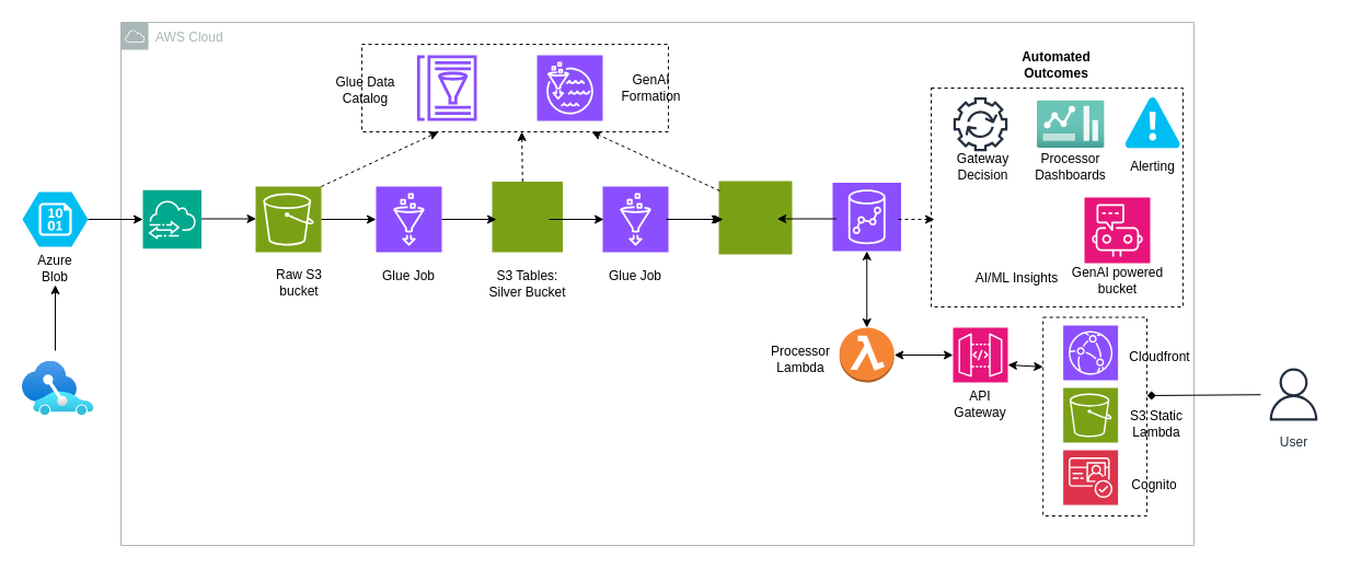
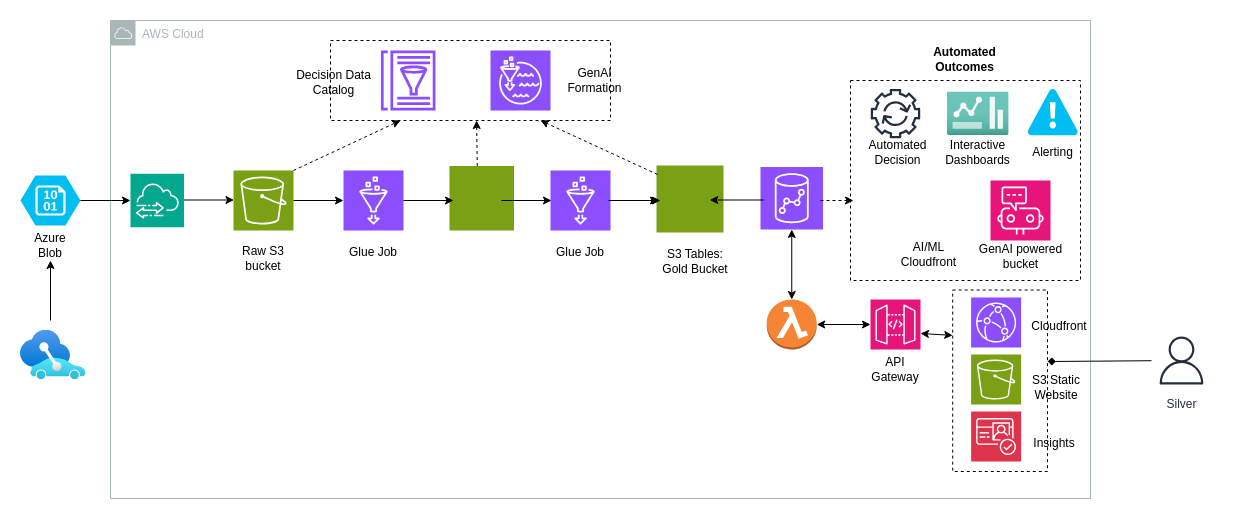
  <mxCell id="0" />
  <mxCell id="1" parent="0" />
  <mxCell id="2" value="" style="verticalLabelPosition=bottom;html=1;verticalAlign=top;align=center;strokeColor=none;fillColor=#00BEF2;shape=mxgraph.azure.storage_blob;" vertex="1" parent="1"><mxGeometry x="20" y="175" width="60" height="50" as="geometry" /></mxCell>
  <mxCell id="3" value="AWS Cloud" style="sketch=0;outlineConnect=0;gradientColor=none;html=1;whiteSpace=wrap;fontSize=12;fontStyle=0;shape=mxgraph.aws4.group;grIcon=mxgraph.aws4.group_aws_cloud;strokeColor=#AAB7B8;fillColor=none;verticalAlign=top;align=left;spacingLeft=30;fontColor=#AAB7B8;dashed=0;" vertex="1" parent="1"><mxGeometry x="110" y="20" width="980" height="478" as="geometry" /></mxCell>
  <mxCell id="4" value="" style="sketch=0;points=[[0,0,0],[0.25,0,0],[0.5,0,0],[0.75,0,0],[1,0,0],[0,1,0],[0.25,1,0],[0.5,1,0],[0.75,1,0],[1,1,0],[0,0.25,0],[0,0.5,0],[0,0.75,0],[1,0.25,0],[1,0.5,0],[1,0.75,0]];outlineConnect=0;fontColor=#232F3E;fillColor=#7AA116;strokeColor=#ffffff;dashed=0;verticalLabelPosition=bottom;verticalAlign=top;align=center;html=1;fontSize=12;fontStyle=0;aspect=fixed;shape=mxgraph.aws4.resourceIcon;resIcon=mxgraph.aws4.s3;" vertex="1" parent="1"><mxGeometry x="233" y="170" width="60" height="60" as="geometry" /></mxCell>
  <mxCell id="5" value="" style="sketch=0;points=[[0,0,0],[0.25,0,0],[0.5,0,0],[0.75,0,0],[1,0,0],[0,1,0],[0.25,1,0],[0.5,1,0],[0.75,1,0],[1,1,0],[0,0.25,0],[0,0.5,0],[0,0.75,0],[1,0.25,0],[1,0.5,0],[1,0.75,0]];outlineConnect=0;fontColor=#232F3E;fillColor=#8C4FFF;strokeColor=#ffffff;dashed=0;verticalLabelPosition=bottom;verticalAlign=top;align=center;html=1;fontSize=12;fontStyle=0;aspect=fixed;shape=mxgraph.aws4.resourceIcon;resIcon=mxgraph.aws4.glue;" vertex="1" parent="1"><mxGeometry x="343" y="170" width="60" height="60" as="geometry" /></mxCell>
  <mxCell id="6" value="" style="sketch=0;points=[[0,0,0],[0.25,0,0],[0.5,0,0],[0.75,0,0],[1,0,0],[0,1,0],[0.25,1,0],[0.5,1,0],[0.75,1,0],[1,1,0],[0,0.25,0],[0,0.5,0],[0,0.75,0],[1,0.25,0],[1,0.5,0],[1,0.75,0]];outlineConnect=0;fontColor=#232F3E;fillColor=#8C4FFF;strokeColor=#ffffff;dashed=0;verticalLabelPosition=bottom;verticalAlign=top;align=center;html=1;fontSize=12;fontStyle=0;aspect=fixed;shape=mxgraph.aws4.resourceIcon;resIcon=mxgraph.aws4.glue;" vertex="1" parent="1"><mxGeometry x="550" y="170" width="60" height="60" as="geometry" /></mxCell>
  <mxCell id="7" value="" style="sketch=0;points=[[0,0,0],[0.25,0,0],[0.5,0,0],[0.75,0,0],[1,0,0],[0,1,0],[0.25,1,0],[0.5,1,0],[0.75,1,0],[1,1,0],[0,0.25,0],[0,0.5,0],[0,0.75,0],[1,0.25,0],[1,0.5,0],[1,0.75,0]];outlineConnect=0;fontColor=#232F3E;fillColor=#8C4FFF;strokeColor=#ffffff;dashed=0;verticalLabelPosition=bottom;verticalAlign=top;align=center;html=1;fontSize=12;fontStyle=0;aspect=fixed;shape=mxgraph.aws4.resourceIcon;resIcon=mxgraph.aws4.redshift;" vertex="1" parent="1"><mxGeometry x="760" y="166.5" width="62.5" height="62.5" as="geometry" /></mxCell>
  <mxCell id="8" value="" style="sketch=0;points=[[0,0,0],[0.25,0,0],[0.5,0,0],[0.75,0,0],[1,0,0],[0,1,0],[0.25,1,0],[0.5,1,0],[0.75,1,0],[1,1,0],[0,0.25,0],[0,0.5,0],[0,0.75,0],[1,0.25,0],[1,0.5,0],[1,0.75,0]];outlineConnect=0;fontColor=#232F3E;fillColor=#E7157B;strokeColor=#ffffff;dashed=0;verticalLabelPosition=bottom;verticalAlign=top;align=center;html=1;fontSize=12;fontStyle=0;aspect=fixed;shape=mxgraph.aws4.resourceIcon;resIcon=mxgraph.aws4.api_gateway;" vertex="1" parent="1"><mxGeometry x="870" y="299" width="50" height="50" as="geometry" /></mxCell>
  <mxCell id="9" value="" style="outlineConnect=0;dashed=0;verticalLabelPosition=bottom;verticalAlign=top;align=center;html=1;shape=mxgraph.aws3.lambda_function;fillColor=#F58534;gradientColor=none;" vertex="1" parent="1"><mxGeometry x="766.25" y="299" width="50" height="50" as="geometry" /></mxCell>
  <mxCell id="10" value="" style="sketch=0;outlineConnect=0;fontColor=#232F3E;gradientColor=none;fillColor=#7AA116;strokeColor=none;dashed=0;verticalLabelPosition=bottom;verticalAlign=top;align=center;html=1;fontSize=12;fontStyle=0;aspect=fixed;pointerEvents=1;shape=mxgraph.aws4.s3_tables;" vertex="1" parent="1"><mxGeometry x="449" y="165.5" width="64.5" height="64.5" as="geometry" /></mxCell>
  <mxCell id="11" value="" style="sketch=0;outlineConnect=0;fontColor=#232F3E;gradientColor=none;fillColor=#7AA116;strokeColor=none;dashed=0;verticalLabelPosition=bottom;verticalAlign=top;align=center;html=1;fontSize=12;fontStyle=0;aspect=fixed;pointerEvents=1;shape=mxgraph.aws4.s3_tables;" vertex="1" parent="1"><mxGeometry x="656" y="165" width="67" height="67" as="geometry" /></mxCell>
  <mxCell id="12" value="" style="endArrow=classic;html=1;rounded=0;exitX=1;exitY=0.5;exitDx=0;exitDy=0;exitPerimeter=0;" edge="1" parent="1" source="2"><mxGeometry width="50" height="50" relative="1" as="geometry"><mxPoint x="200" y="200" as="sourcePoint" /><mxPoint x="130" y="200" as="targetPoint" /></mxGeometry></mxCell>
  <mxCell id="13" value="Azure Blob" style="text;html=1;align=center;verticalAlign=middle;whiteSpace=wrap;rounded=0;" vertex="1" parent="1"><mxGeometry x="20" y="230" width="60" height="30" as="geometry" /></mxCell>
  <mxCell id="14" value="" style="sketch=0;points=[[0,0,0],[0.25,0,0],[0.5,0,0],[0.75,0,0],[1,0,0],[0,1,0],[0.25,1,0],[0.5,1,0],[0.75,1,0],[1,1,0],[0,0.25,0],[0,0.5,0],[0,0.75,0],[1,0.25,0],[1,0.5,0],[1,0.75,0]];outlineConnect=0;fontColor=#232F3E;fillColor=#01A88D;strokeColor=#ffffff;dashed=0;verticalLabelPosition=bottom;verticalAlign=top;align=center;html=1;fontSize=12;fontStyle=0;aspect=fixed;shape=mxgraph.aws4.resourceIcon;resIcon=mxgraph.aws4.datasync;" vertex="1" parent="1"><mxGeometry x="130" y="173.25" width="53.5" height="53.5" as="geometry" /></mxCell>
  <mxCell id="15" value="" style="endArrow=classic;html=1;rounded=0;exitX=1;exitY=0.5;exitDx=0;exitDy=0;exitPerimeter=0;" edge="1" parent="1"><mxGeometry width="50" height="50" relative="1" as="geometry"><mxPoint x="183.5" y="199.5" as="sourcePoint" /><mxPoint x="233.5" y="199.5" as="targetPoint" /></mxGeometry></mxCell>
  <mxCell id="16" value="" style="endArrow=classic;html=1;rounded=0;exitX=1;exitY=0.5;exitDx=0;exitDy=0;exitPerimeter=0;" edge="1" parent="1"><mxGeometry width="50" height="50" relative="1" as="geometry"><mxPoint x="293" y="200" as="sourcePoint" /><mxPoint x="343" y="200" as="targetPoint" /></mxGeometry></mxCell>
  <mxCell id="17" value="" style="endArrow=classic;html=1;rounded=0;exitX=1;exitY=0.5;exitDx=0;exitDy=0;exitPerimeter=0;" edge="1" parent="1"><mxGeometry width="50" height="50" relative="1" as="geometry"><mxPoint x="403" y="200" as="sourcePoint" /><mxPoint x="453" y="200" as="targetPoint" /></mxGeometry></mxCell>
  <mxCell id="18" value="" style="endArrow=classic;html=1;rounded=0;exitX=1;exitY=0.5;exitDx=0;exitDy=0;exitPerimeter=0;" edge="1" parent="1"><mxGeometry width="50" height="50" relative="1" as="geometry"><mxPoint x="501" y="200" as="sourcePoint" /><mxPoint x="551" y="200" as="targetPoint" /></mxGeometry></mxCell>
  <mxCell id="19" value="" style="endArrow=classic;html=1;rounded=0;exitX=1;exitY=0.5;exitDx=0;exitDy=0;exitPerimeter=0;" edge="1" parent="1"><mxGeometry width="50" height="50" relative="1" as="geometry"><mxPoint x="608" y="200" as="sourcePoint" /><mxPoint x="658" y="200" as="targetPoint" /></mxGeometry></mxCell>
  <mxCell id="20" value="" style="endArrow=classic;html=1;rounded=0;exitX=1;exitY=0.5;exitDx=0;exitDy=0;exitPerimeter=0;" edge="1" parent="1"><mxGeometry width="50" height="50" relative="1" as="geometry"><mxPoint x="610" y="200" as="sourcePoint" /><mxPoint x="660" y="200" as="targetPoint" /></mxGeometry></mxCell>
  <mxCell id="21" value="" style="rounded=0;whiteSpace=wrap;html=1;dashed=1;" vertex="1" parent="1"><mxGeometry x="330" y="40" width="280" height="80" as="geometry" /></mxCell>
  <mxCell id="22" value="" style="sketch=0;outlineConnect=0;fontColor=#232F3E;gradientColor=none;fillColor=#8C4FFF;strokeColor=none;dashed=0;verticalLabelPosition=bottom;verticalAlign=top;align=center;html=1;fontSize=12;fontStyle=0;aspect=fixed;pointerEvents=1;shape=mxgraph.aws4.glue_data_catalog;" vertex="1" parent="1"><mxGeometry x="380" y="50" width="55.39" height="60" as="geometry" /></mxCell>
  <mxCell id="23" value="" style="sketch=0;points=[[0,0,0],[0.25,0,0],[0.5,0,0],[0.75,0,0],[1,0,0],[0,1,0],[0.25,1,0],[0.5,1,0],[0.75,1,0],[1,1,0],[0,0.25,0],[0,0.5,0],[0,0.75,0],[1,0.25,0],[1,0.5,0],[1,0.75,0]];outlineConnect=0;fontColor=#232F3E;fillColor=#8C4FFF;strokeColor=#ffffff;dashed=0;verticalLabelPosition=bottom;verticalAlign=top;align=center;html=1;fontSize=12;fontStyle=0;aspect=fixed;shape=mxgraph.aws4.resourceIcon;resIcon=mxgraph.aws4.lake_formation;" vertex="1" parent="1"><mxGeometry x="490" y="50" width="60" height="60" as="geometry" /></mxCell>
- <mxCell id="24" value="Raw S3 bucket" style="text;html=1;align=center;verticalAlign=middle;whiteSpace=wrap;rounded=0;" vertex="1" parent="1"><mxGeometry x="243" y="238" width="60" height="40" as="geometry" /></mxCell>
+ <mxCell id="24" value="Raw S3 bucket" style="text;html=1;align=center;verticalAlign=middle;whiteSpace=wrap;rounded=0;" vertex="1" parent="1"><mxGeometry x="233" y="238" width="60" height="40" as="geometry" /></mxCell>
  <mxCell id="25" value="Glue Job" style="text;html=1;align=center;verticalAlign=middle;whiteSpace=wrap;rounded=0;" vertex="1" parent="1"><mxGeometry x="343" y="232" width="60" height="40" as="geometry" /></mxCell>
  <mxCell id="26" value="Glue Job" style="text;html=1;align=center;verticalAlign=middle;whiteSpace=wrap;rounded=0;" vertex="1" parent="1"><mxGeometry x="550" y="232" width="60" height="40" as="geometry" /></mxCell>
- <mxCell id="27" value="S3 Tables: Silver Bucket" style="text;html=1;align=center;verticalAlign=middle;whiteSpace=wrap;rounded=0;" vertex="1" parent="1"><mxGeometry x="440.63" y="230" width="81.25" height="57" as="geometry" /></mxCell>
  <mxCell id="28" value="" style="endArrow=classic;html=1;rounded=0;exitX=0;exitY=0.5;exitDx=0;exitDy=0;exitPerimeter=0;entryX=1;entryY=0.5;entryDx=0;entryDy=0;entryPerimeter=0;" edge="1" parent="1"><mxGeometry width="50" height="50" relative="1" as="geometry"><mxPoint x="763.25" y="199.5" as="sourcePoint" /><mxPoint x="709.25" y="199.5" as="targetPoint" /></mxGeometry></mxCell>
- <mxCell id="29" value="Processor Lambda" style="text;html=1;align=center;verticalAlign=middle;whiteSpace=wrap;rounded=0;" vertex="1" parent="1"><mxGeometry x="696.25" y="299" width="70" height="57" as="geometry" /></mxCell>
  <mxCell id="30" value="API Gateway" style="text;html=1;align=center;verticalAlign=middle;whiteSpace=wrap;rounded=0;" vertex="1" parent="1"><mxGeometry x="860" y="340" width="70" height="57" as="geometry" /></mxCell>
  <mxCell id="31" value="" style="endArrow=classic;html=1;rounded=0;exitX=1;exitY=0;exitDx=0;exitDy=0;exitPerimeter=0;entryX=0.25;entryY=1;entryDx=0;entryDy=0;dashed=1;" edge="1" parent="1" source="4" target="21"><mxGeometry width="50" height="50" relative="1" as="geometry"><mxPoint x="390" y="250" as="sourcePoint" /><mxPoint x="440" y="200" as="targetPoint" /></mxGeometry></mxCell>
  <mxCell id="32" value="" style="endArrow=classic;html=1;rounded=0;entryX=0.75;entryY=1;entryDx=0;entryDy=0;dashed=1;exitX=0.015;exitY=0.134;exitDx=0;exitDy=0;exitPerimeter=0;" edge="1" parent="1" source="11" target="21"><mxGeometry width="50" height="50" relative="1" as="geometry"><mxPoint x="370" y="180" as="sourcePoint" /><mxPoint x="485" y="130" as="targetPoint" /></mxGeometry></mxCell>
  <mxCell id="33" value="" style="endArrow=classic;html=1;rounded=0;entryX=0.536;entryY=1;entryDx=0;entryDy=0;entryPerimeter=0;dashed=1;" edge="1" parent="1"><mxGeometry width="50" height="50" relative="1" as="geometry"><mxPoint x="476.765" y="165.5" as="sourcePoint" /><mxPoint x="476.08" y="120" as="targetPoint" /></mxGeometry></mxCell>
- <mxCell id="34" value="Glue Data Catalog" style="text;html=1;align=center;verticalAlign=middle;whiteSpace=wrap;rounded=0;" vertex="1" parent="1"><mxGeometry x="293" y="53" width="81.25" height="57" as="geometry" /></mxCell>
+ <mxCell id="34" value="Decision Data Catalog" style="text;html=1;align=center;verticalAlign=middle;whiteSpace=wrap;rounded=0;" vertex="1" parent="1"><mxGeometry x="293" y="53" width="81.25" height="57" as="geometry" /></mxCell>
  <mxCell id="35" value="GenAI Formation" style="text;html=1;align=center;verticalAlign=middle;whiteSpace=wrap;rounded=0;" vertex="1" parent="1"><mxGeometry x="554" y="56.5" width="81.25" height="47" as="geometry" /></mxCell>
  <mxCell id="36" value="" style="rounded=0;whiteSpace=wrap;html=1;dashed=1;" vertex="1" parent="1"><mxGeometry x="850" y="80" width="230" height="200" as="geometry" /></mxCell>
+ <mxCell id="37" value="S3 Tables: Gold Bucket" style="text;html=1;align=center;verticalAlign=middle;whiteSpace=wrap;rounded=0;" vertex="1" parent="1"><mxGeometry x="660" y="232.5" width="70" height="57" as="geometry" /></mxCell>
  <mxCell id="38" value="" style="sketch=0;outlineConnect=0;fontColor=#232F3E;gradientColor=none;strokeColor=#232F3E;fillColor=#ffffff;dashed=0;verticalLabelPosition=bottom;verticalAlign=top;align=center;html=1;fontSize=12;fontStyle=0;aspect=fixed;shape=mxgraph.aws4.resourceIcon;resIcon=mxgraph.aws4.automation;" vertex="1" parent="1"><mxGeometry x="864.13" y="82.25" width="61.75" height="61.75" as="geometry" /></mxCell>
  <mxCell id="39" value="" style="image;aspect=fixed;html=1;points=[];align=center;fontSize=12;image=img/lib/azure2/general/Dashboard2.svg;" vertex="1" parent="1"><mxGeometry x="947" y="91.38" width="61.63" height="43.5" as="geometry" /></mxCell>
  <mxCell id="40" value="" style="verticalLabelPosition=bottom;html=1;verticalAlign=top;align=center;strokeColor=none;fillColor=#00BEF2;shape=mxgraph.azure.azure_alert;" vertex="1" parent="1"><mxGeometry x="1027.26" y="88.38" width="50" height="46.5" as="geometry" /></mxCell>
  <mxCell id="41" value="" style="shape=image;html=1;verticalAlign=top;verticalLabelPosition=bottom;labelBackgroundColor=#ffffff;imageAspect=0;aspect=fixed;image=https://cdn3.iconfinder.com/data/icons/ballicons-reloaded-free/512/icon-93-128.png" vertex="1" parent="1"><mxGeometry x="889.75" y="180" width="57.25" height="57.25" as="geometry" /></mxCell>
  <mxCell id="42" value="" style="sketch=0;points=[[0,0,0],[0.25,0,0],[0.5,0,0],[0.75,0,0],[1,0,0],[0,1,0],[0.25,1,0],[0.5,1,0],[0.75,1,0],[1,1,0],[0,0.25,0],[0,0.5,0],[0,0.75,0],[1,0.25,0],[1,0.5,0],[1,0.75,0]];points=[[0,0,0],[0.25,0,0],[0.5,0,0],[0.75,0,0],[1,0,0],[0,1,0],[0.25,1,0],[0.5,1,0],[0.75,1,0],[1,1,0],[0,0.25,0],[0,0.5,0],[0,0.75,0],[1,0.25,0],[1,0.5,0],[1,0.75,0]];outlineConnect=0;fontColor=#232F3E;fillColor=#E7157B;strokeColor=#ffffff;dashed=0;verticalLabelPosition=bottom;verticalAlign=top;align=center;html=1;fontSize=12;fontStyle=0;aspect=fixed;shape=mxgraph.aws4.resourceIcon;resIcon=mxgraph.aws4.chatbot;" vertex="1" parent="1"><mxGeometry x="990" y="180" width="60" height="60" as="geometry" /></mxCell>
  <mxCell id="43" value="&lt;b&gt;Automated Outcomes&lt;/b&gt;" style="text;html=1;align=center;verticalAlign=middle;whiteSpace=wrap;rounded=0;" vertex="1" parent="1"><mxGeometry x="924.37" y="35.25" width="81.25" height="47" as="geometry" /></mxCell>
- <mxCell id="44" value="Gateway Decision" style="text;html=1;align=center;verticalAlign=middle;whiteSpace=wrap;rounded=0;" vertex="1" parent="1"><mxGeometry x="857.38" y="128.5" width="81.25" height="47" as="geometry" /></mxCell>
- <mxCell id="45" value="Processor Dashboards" style="text;html=1;align=center;verticalAlign=middle;whiteSpace=wrap;rounded=0;" vertex="1" parent="1"><mxGeometry x="937.19" y="128.5" width="81.25" height="47" as="geometry" /></mxCell>
+ <mxCell id="44" value="Automated Decision" style="text;html=1;align=center;verticalAlign=middle;whiteSpace=wrap;rounded=0;" vertex="1" parent="1"><mxGeometry x="857.38" y="128.5" width="81.25" height="47" as="geometry" /></mxCell>
+ <mxCell id="45" value="Interactive Dashboards" style="text;html=1;align=center;verticalAlign=middle;whiteSpace=wrap;rounded=0;" vertex="1" parent="1"><mxGeometry x="937.19" y="128.5" width="81.25" height="47" as="geometry" /></mxCell>
  <mxCell id="46" value="&lt;div&gt;Alerting&lt;/div&gt;" style="text;html=1;align=center;verticalAlign=middle;whiteSpace=wrap;rounded=0;" vertex="1" parent="1"><mxGeometry x="1011.63" y="128.5" width="81.25" height="47" as="geometry" /></mxCell>
- <mxCell id="47" value="AI/ML Insights" style="text;html=1;align=center;verticalAlign=middle;whiteSpace=wrap;rounded=0;" vertex="1" parent="1"><mxGeometry x="888" y="230" width="81.25" height="47" as="geometry" /></mxCell>
+ <mxCell id="47" value="AI/ML Cloudfront" style="text;html=1;align=center;verticalAlign=middle;whiteSpace=wrap;rounded=0;" vertex="1" parent="1"><mxGeometry x="888" y="230" width="81.25" height="47" as="geometry" /></mxCell>
  <mxCell id="48" value="GenAI powered bucket" style="text;html=1;align=center;verticalAlign=middle;whiteSpace=wrap;rounded=0;" vertex="1" parent="1"><mxGeometry x="969.69" y="232" width="100.62" height="47.5" as="geometry" /></mxCell>
  <mxCell id="49" value="" style="endArrow=classic;html=1;rounded=0;dashed=1;" edge="1" parent="1"><mxGeometry width="50" height="50" relative="1" as="geometry"><mxPoint x="820" y="200" as="sourcePoint" /><mxPoint x="853" y="200" as="targetPoint" /></mxGeometry></mxCell>
  <mxCell id="50" value="" style="endArrow=classic;startArrow=classic;html=1;rounded=0;exitX=0;exitY=0.5;exitDx=0;exitDy=0;exitPerimeter=0;entryX=1;entryY=0.5;entryDx=0;entryDy=0;entryPerimeter=0;" edge="1" parent="1" source="8" target="9"><mxGeometry width="50" height="50" relative="1" as="geometry"><mxPoint x="890" y="394" as="sourcePoint" /><mxPoint x="890" y="360" as="targetPoint" /></mxGeometry></mxCell>
  <mxCell id="51" value="" style="endArrow=classic;startArrow=classic;html=1;rounded=0;entryX=0.5;entryY=1;entryDx=0;entryDy=0;entryPerimeter=0;" edge="1" parent="1" source="9" target="7"><mxGeometry width="50" height="50" relative="1" as="geometry"><mxPoint x="884" y="320" as="sourcePoint" /><mxPoint x="830" y="320" as="targetPoint" /></mxGeometry></mxCell>
  <mxCell id="52" value="" style="image;aspect=fixed;html=1;points=[];align=center;fontSize=12;image=img/lib/azure2/other/Connected_Vehicle_Platform.svg;" vertex="1" parent="1"><mxGeometry x="20" y="329.5" width="65.38" height="50" as="geometry" /></mxCell>
  <mxCell id="53" value="" style="endArrow=classic;html=1;rounded=0;" edge="1" parent="1"><mxGeometry width="50" height="50" relative="1" as="geometry"><mxPoint y="320" as="sourcePoint" x="50" /><mxPoint y="260" as="targetPoint" x="50" /></mxGeometry></mxCell>
  <mxCell id="54" value="" style="rounded=0;whiteSpace=wrap;html=1;dashed=1;" vertex="1" parent="1"><mxGeometry x="952.19" y="289.5" width="94.81" height="181.5" as="geometry" /></mxCell>
  <mxCell id="55" value="" style="sketch=0;points=[[0,0,0],[0.25,0,0],[0.5,0,0],[0.75,0,0],[1,0,0],[0,1,0],[0.25,1,0],[0.5,1,0],[0.75,1,0],[1,1,0],[0,0.25,0],[0,0.5,0],[0,0.75,0],[1,0.25,0],[1,0.5,0],[1,0.75,0]];outlineConnect=0;fontColor=#232F3E;fillColor=#DD344C;strokeColor=#ffffff;dashed=0;verticalLabelPosition=bottom;verticalAlign=top;align=center;html=1;fontSize=12;fontStyle=0;aspect=fixed;shape=mxgraph.aws4.resourceIcon;resIcon=mxgraph.aws4.cognito;" vertex="1" parent="1"><mxGeometry x="970.62" y="411" width="50" height="50" as="geometry" /></mxCell>
- <mxCell id="56" value="Cognito" style="text;html=1;align=center;verticalAlign=middle;whiteSpace=wrap;rounded=0;" vertex="1" parent="1"><mxGeometry x="1019.26" y="414" width="70" height="57" as="geometry" /></mxCell>
+ <mxCell id="56" value="Insights" style="text;html=1;align=center;verticalAlign=middle;whiteSpace=wrap;rounded=0;" vertex="1" parent="1"><mxGeometry x="1019.26" y="414" width="70" height="57" as="geometry" /></mxCell>
  <mxCell id="57" value="" style="sketch=0;points=[[0,0,0],[0.25,0,0],[0.5,0,0],[0.75,0,0],[1,0,0],[0,1,0],[0.25,1,0],[0.5,1,0],[0.75,1,0],[1,1,0],[0,0.25,0],[0,0.5,0],[0,0.75,0],[1,0.25,0],[1,0.5,0],[1,0.75,0]];outlineConnect=0;fontColor=#232F3E;fillColor=#7AA116;strokeColor=#ffffff;dashed=0;verticalLabelPosition=bottom;verticalAlign=top;align=center;html=1;fontSize=12;fontStyle=0;aspect=fixed;shape=mxgraph.aws4.resourceIcon;resIcon=mxgraph.aws4.s3;" vertex="1" parent="1"><mxGeometry x="970.62" y="354" width="50" height="50" as="geometry" /></mxCell>
  <mxCell id="58" value="" style="sketch=0;points=[[0,0,0],[0.25,0,0],[0.5,0,0],[0.75,0,0],[1,0,0],[0,1,0],[0.25,1,0],[0.5,1,0],[0.75,1,0],[1,1,0],[0,0.25,0],[0,0.5,0],[0,0.75,0],[1,0.25,0],[1,0.5,0],[1,0.75,0]];outlineConnect=0;fontColor=#232F3E;fillColor=#8C4FFF;strokeColor=#ffffff;dashed=0;verticalLabelPosition=bottom;verticalAlign=top;align=center;html=1;fontSize=12;fontStyle=0;aspect=fixed;shape=mxgraph.aws4.resourceIcon;resIcon=mxgraph.aws4.cloudfront;" vertex="1" parent="1"><mxGeometry x="970.62" y="297" width="50" height="50" as="geometry" /></mxCell>
- <mxCell id="59" value="S3 Static Lambda" style="text;html=1;align=center;verticalAlign=middle;whiteSpace=wrap;rounded=0;" vertex="1" parent="1"><mxGeometry x="1020.62" y="358" width="70" height="57" as="geometry" /></mxCell>
+ <mxCell id="59" value="S3 Static Website" style="text;html=1;align=center;verticalAlign=middle;whiteSpace=wrap;rounded=0;" vertex="1" parent="1"><mxGeometry x="1020.62" y="358" width="70" height="57" as="geometry" /></mxCell>
  <mxCell id="60" value="Cloudfront" style="text;html=1;align=center;verticalAlign=middle;whiteSpace=wrap;rounded=0;" vertex="1" parent="1"><mxGeometry x="1023.63" y="297" width="70" height="57" as="geometry" /></mxCell>
- <mxCell id="61" value="User" style="sketch=0;outlineConnect=0;fontColor=#232F3E;gradientColor=none;strokeColor=#232F3E;fillColor=#ffffff;dashed=0;verticalLabelPosition=bottom;verticalAlign=top;align=center;html=1;fontSize=12;fontStyle=0;aspect=fixed;shape=mxgraph.aws4.resourceIcon;resIcon=mxgraph.aws4.user;" vertex="1" parent="1"><mxGeometry x="1151" y="330" width="60" height="60" as="geometry" /></mxCell>
+ <mxCell id="61" value="Silver" style="sketch=0;outlineConnect=0;fontColor=#232F3E;gradientColor=none;strokeColor=#232F3E;fillColor=#ffffff;dashed=0;verticalLabelPosition=bottom;verticalAlign=top;align=center;html=1;fontSize=12;fontStyle=0;aspect=fixed;shape=mxgraph.aws4.resourceIcon;resIcon=mxgraph.aws4.user;" vertex="1" parent="1"><mxGeometry x="1151" y="330" width="60" height="60" as="geometry" /></mxCell>
  <mxCell id="62" value="" style="endArrow=diamond;html=1;rounded=0;entryX=0.377;entryY=0.053;entryDx=0;entryDy=0;entryPerimeter=0;" edge="1" parent="1" source="61" target="59"><mxGeometry width="50" height="50" relative="1" as="geometry"><mxPoint x="717" y="421" as="sourcePoint" /><mxPoint x="1047" y="372" as="targetPoint" /></mxGeometry></mxCell>
  <mxCell id="63" value="" style="endArrow=classic;startArrow=classic;html=1;rounded=0;entryX=0;entryY=0.25;entryDx=0;entryDy=0;exitX=1;exitY=0.5;exitDx=0;exitDy=0;exitPerimeter=0;" edge="1" parent="1" target="54"><mxGeometry width="50" height="50" relative="1" as="geometry"><mxPoint x="920" y="333" as="sourcePoint" /><mxPoint x="767" y="371" as="targetPoint" /></mxGeometry></mxCell>
